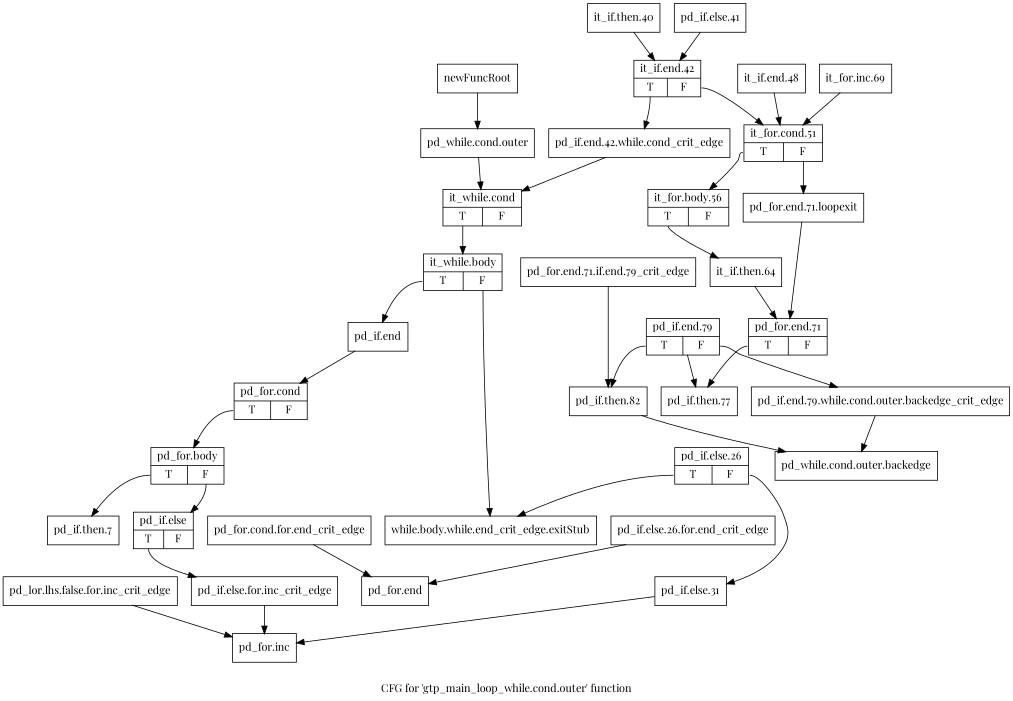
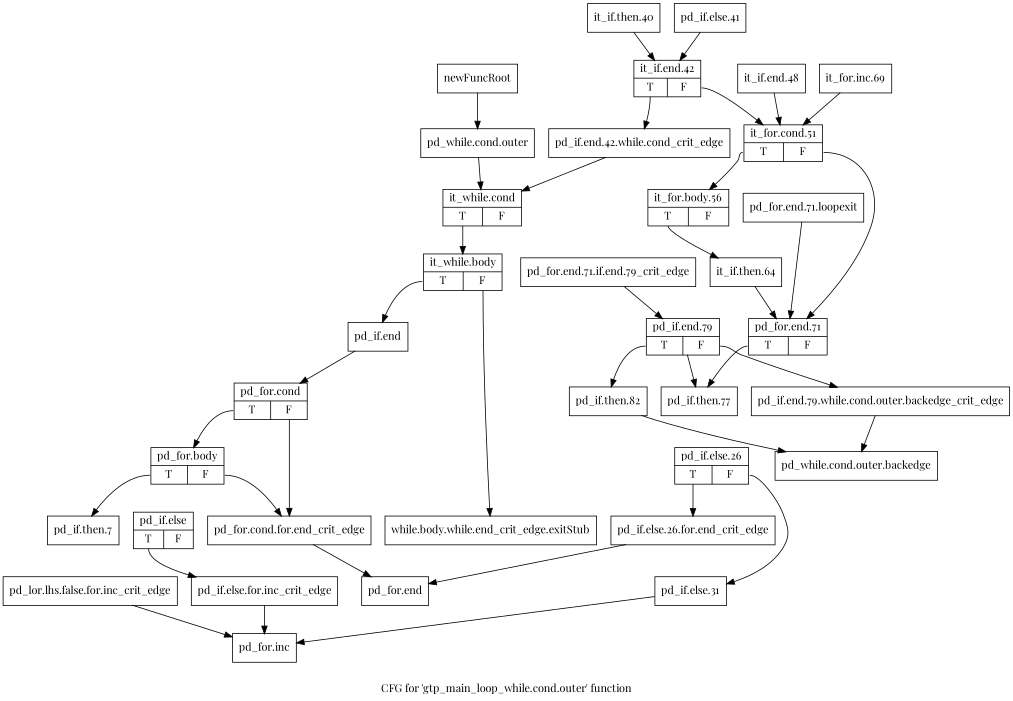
  digraph {
    fontname="Playfair Display"
    label="CFG for 'gtp_main_loop_while.cond.outer' function"
    node [fontname="Playfair Display" shape=record]
    edge [fontname="Playfair Display"]
    n1 [label="{newFuncRoot}"]
    n2 [label="{pd_while.cond.outer}"]
    n3 [label="{it_while.cond|{<s0>T|<s1>F}}"]
    n4 [label="{it_while.body|{<s0>T|<s1>F}}"]
    n5 [label="{while.body.while.end_crit_edge.exitStub}"]
    n6 [label="{pd_if.end}"]
    n7 [label="{pd_for.cond|{<s0>T|<s1>F}}"]
    n8 [label="{pd_for.body|{<s0>T|<s1>F}}"]
    n9 [label="{pd_for.cond.for.end_crit_edge}"]
    n10 [label="{pd_if.then.7}"]
    n11 [label="{pd_if.else|{<s0>T|<s1>F}}"]
    n12 [label="{pd_for.end}"]
    n13 [label="{pd_if.else.for.inc_crit_edge}"]
    n14 [label="{pd_for.inc}"]
    n15 [label="{pd_lor.lhs.false.for.inc_crit_edge}"]
    n16 [label="{pd_if.else.26|{<s0>T|<s1>F}}"]
    n17 [label="{pd_if.else.26.for.end_crit_edge}"]
    n18 [label="{pd_if.else.31}"]
    n19 [label="{it_if.then.40}"]
    n20 [label="{it_if.end.42|{<s0>T|<s1>F}}"]
    n21 [label="{pd_if.else.41}"]
    n22 [label="{pd_if.end.42.while.cond_crit_edge}"]
    n23 [label="{it_for.cond.51|{<s0>T|<s1>F}}"]
    n24 [label="{it_if.end.48}"]
    n25 [label="{it_for.body.56|{<s0>T|<s1>F}}"]
    n26 [label="{pd_for.end.71.loopexit}"]
    n27 [label="{it_if.then.64}"]
    n28 [label="{pd_for.end.71|{<s0>T|<s1>F}}"]
    n29 [label="{it_for.inc.69}"]
    n30 [label="{pd_if.then.77}"]
    n31 [label="{pd_for.end.71.if.end.79_crit_edge}"]
    n32 [label="{pd_if.end.79|{<s0>T|<s1>F}}"]
    n33 [label="{pd_if.then.82}"]
    n34 [label="{pd_if.end.79.while.cond.outer.backedge_crit_edge}"]
    n35 [label="{pd_while.cond.outer.backedge}"]
    n1 -> n2
    n2 -> n3
    n3 -> n4 [tailport=s0]
    n4 -> n5 [tailport=s1]
    n4 -> n6 [tailport=s0]
    n6 -> n7
    n7 -> n8 [tailport=s0]
+   n7 -> n9 [tailport=s1]
    n8 -> n10 [tailport=s0]
-   n8 -> n11 [tailport=s1]
+   n8 -> n9 [tailport=s1]
    n9 -> n12
    n11 -> n13 [tailport=s0]
    n13 -> n14
    n15 -> n14
-   n16 -> n5 [tailport=s0]
+   n16 -> n17 [tailport=s0]
    n16 -> n18 [tailport=s1]
    n17 -> n12
    n18 -> n14
    n19 -> n20
    n20 -> n22 [tailport=s0]
    n20 -> n23 [tailport=s1]
    n21 -> n20
    n22 -> n3
    n23 -> n25 [tailport=s0]
-   n23 -> n26 [tailport=s1]
+   n23 -> n28 [tailport=s1]
    n24 -> n23
    n25 -> n27 [tailport=s0]
    n26 -> n28
    n27 -> n28
    n28 -> n30 [tailport=s0]
    n29 -> n23
-   n31 -> n33
+   n31 -> n32
    n32 -> n30
    n32 -> n33 [tailport=s0]
    n32 -> n34 [tailport=s1]
    n33 -> n35
    n34 -> n35
  }
